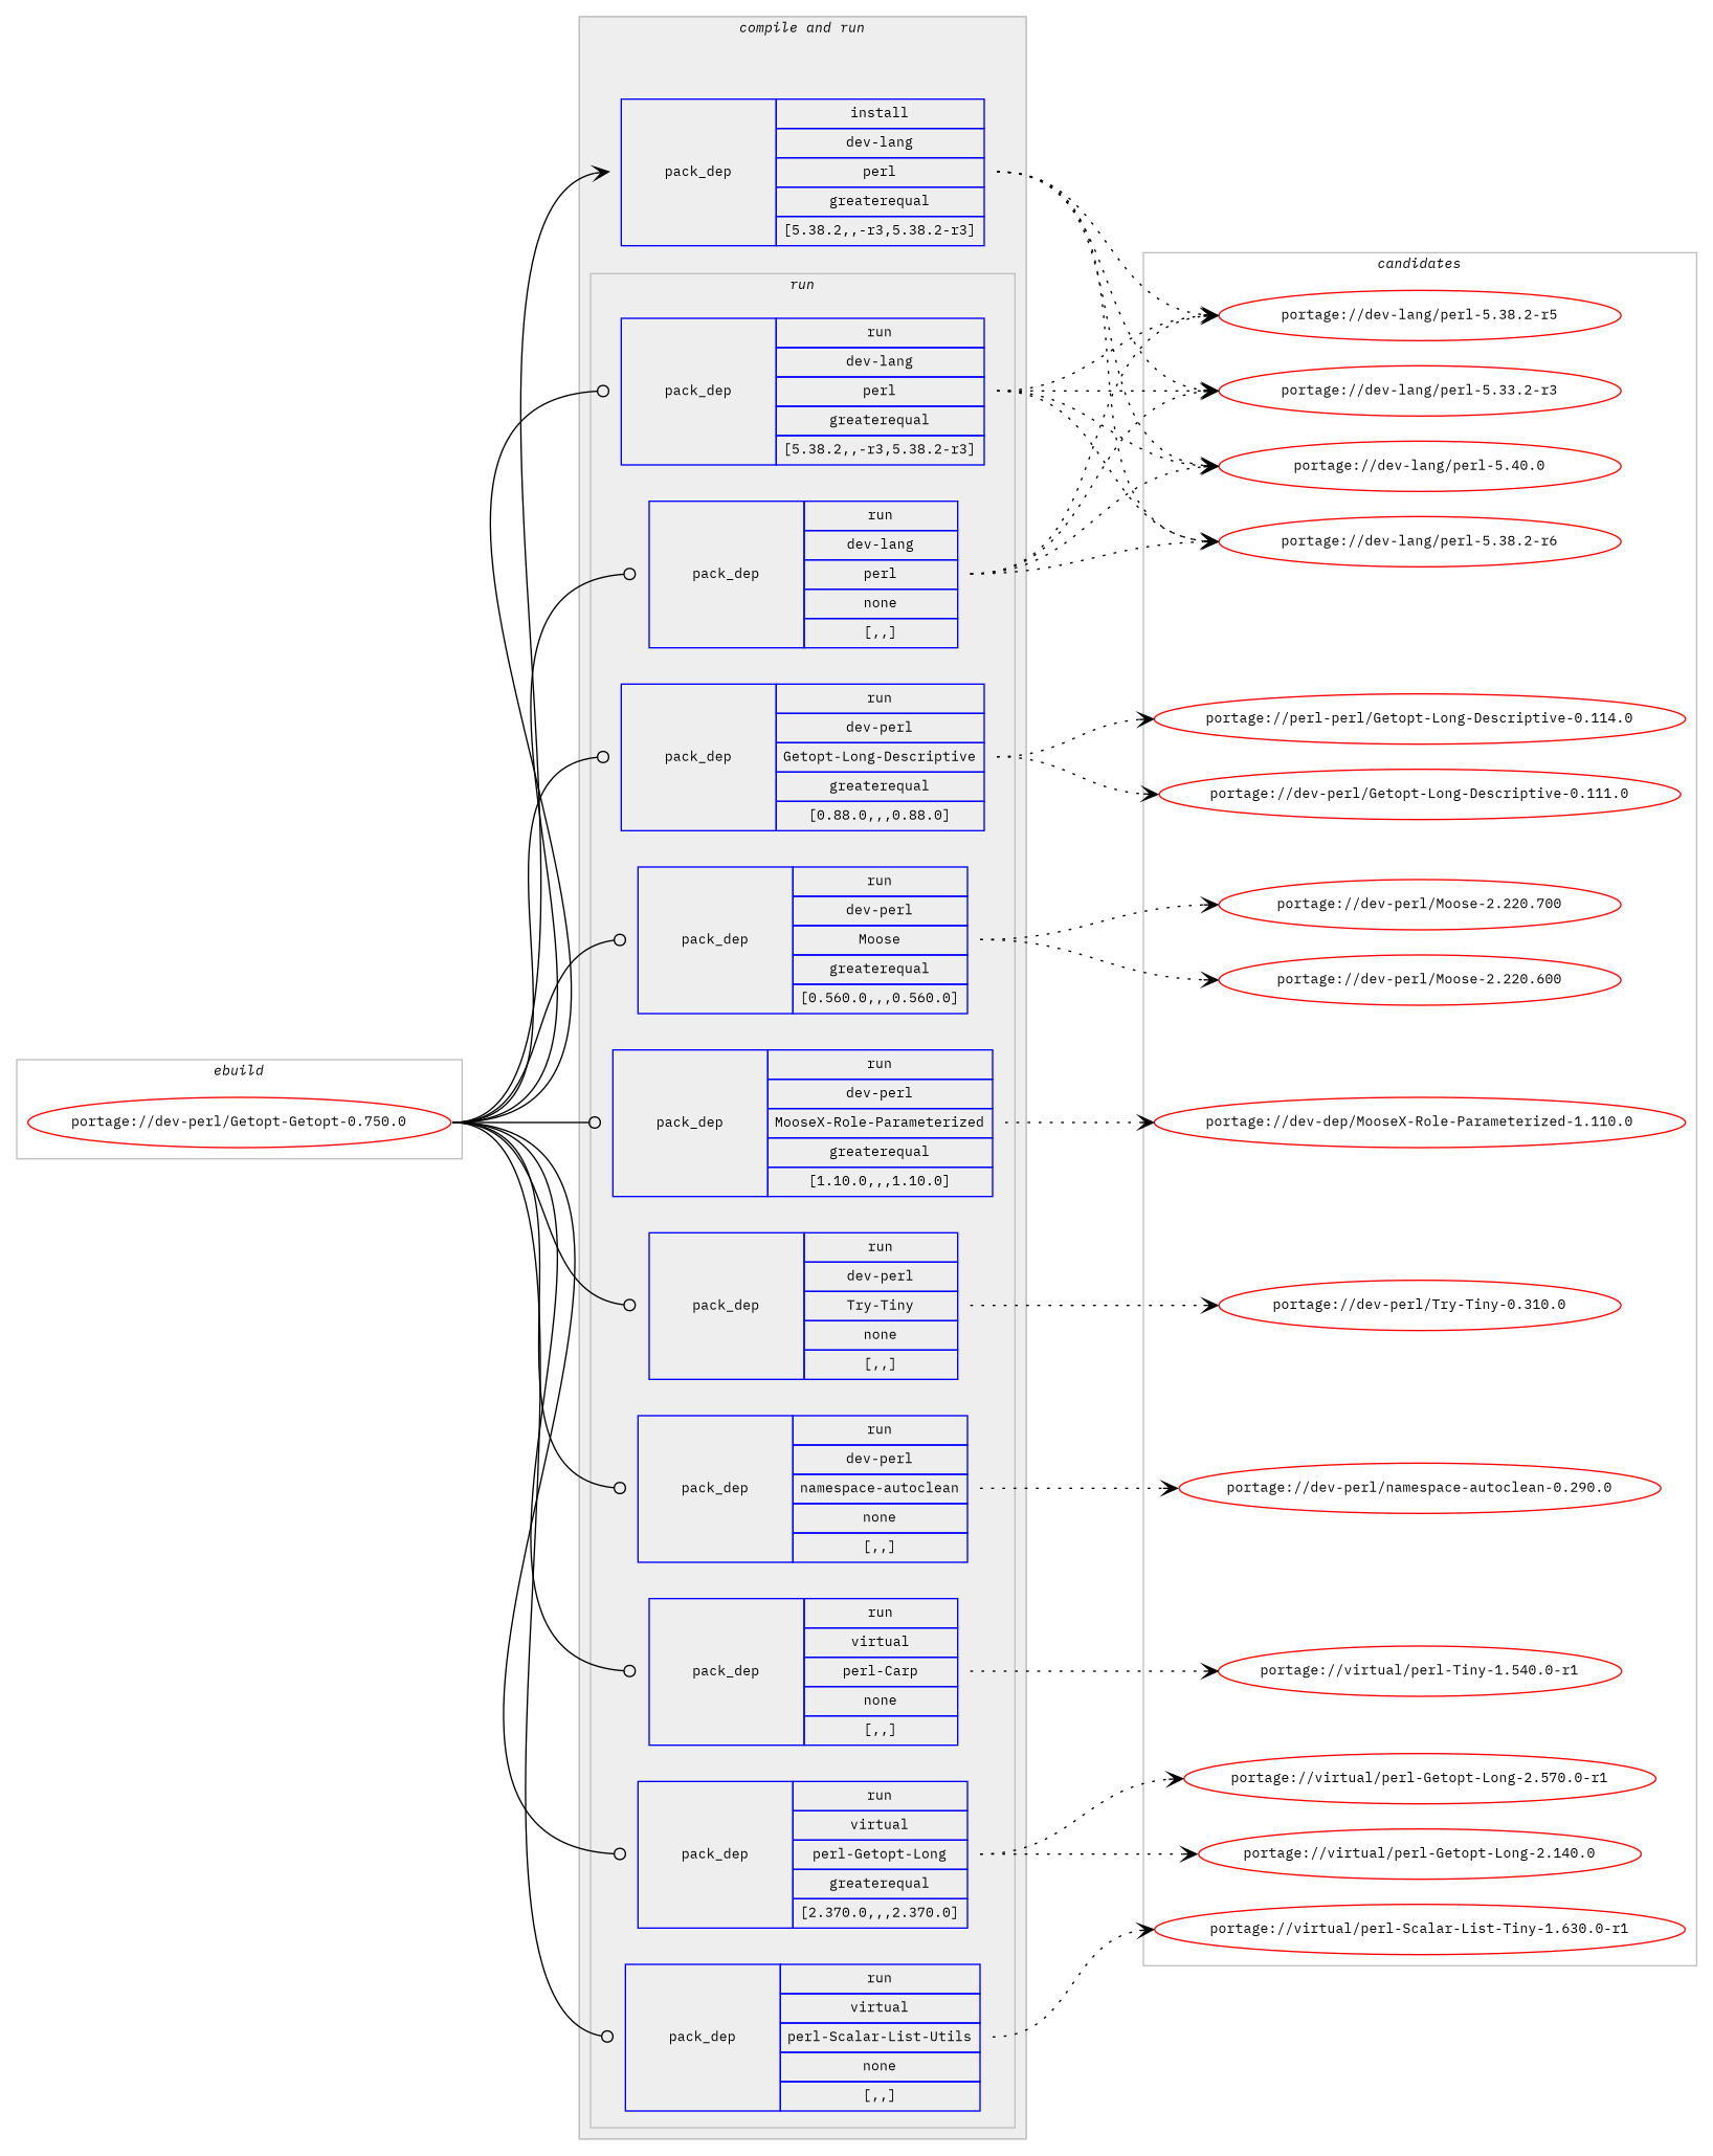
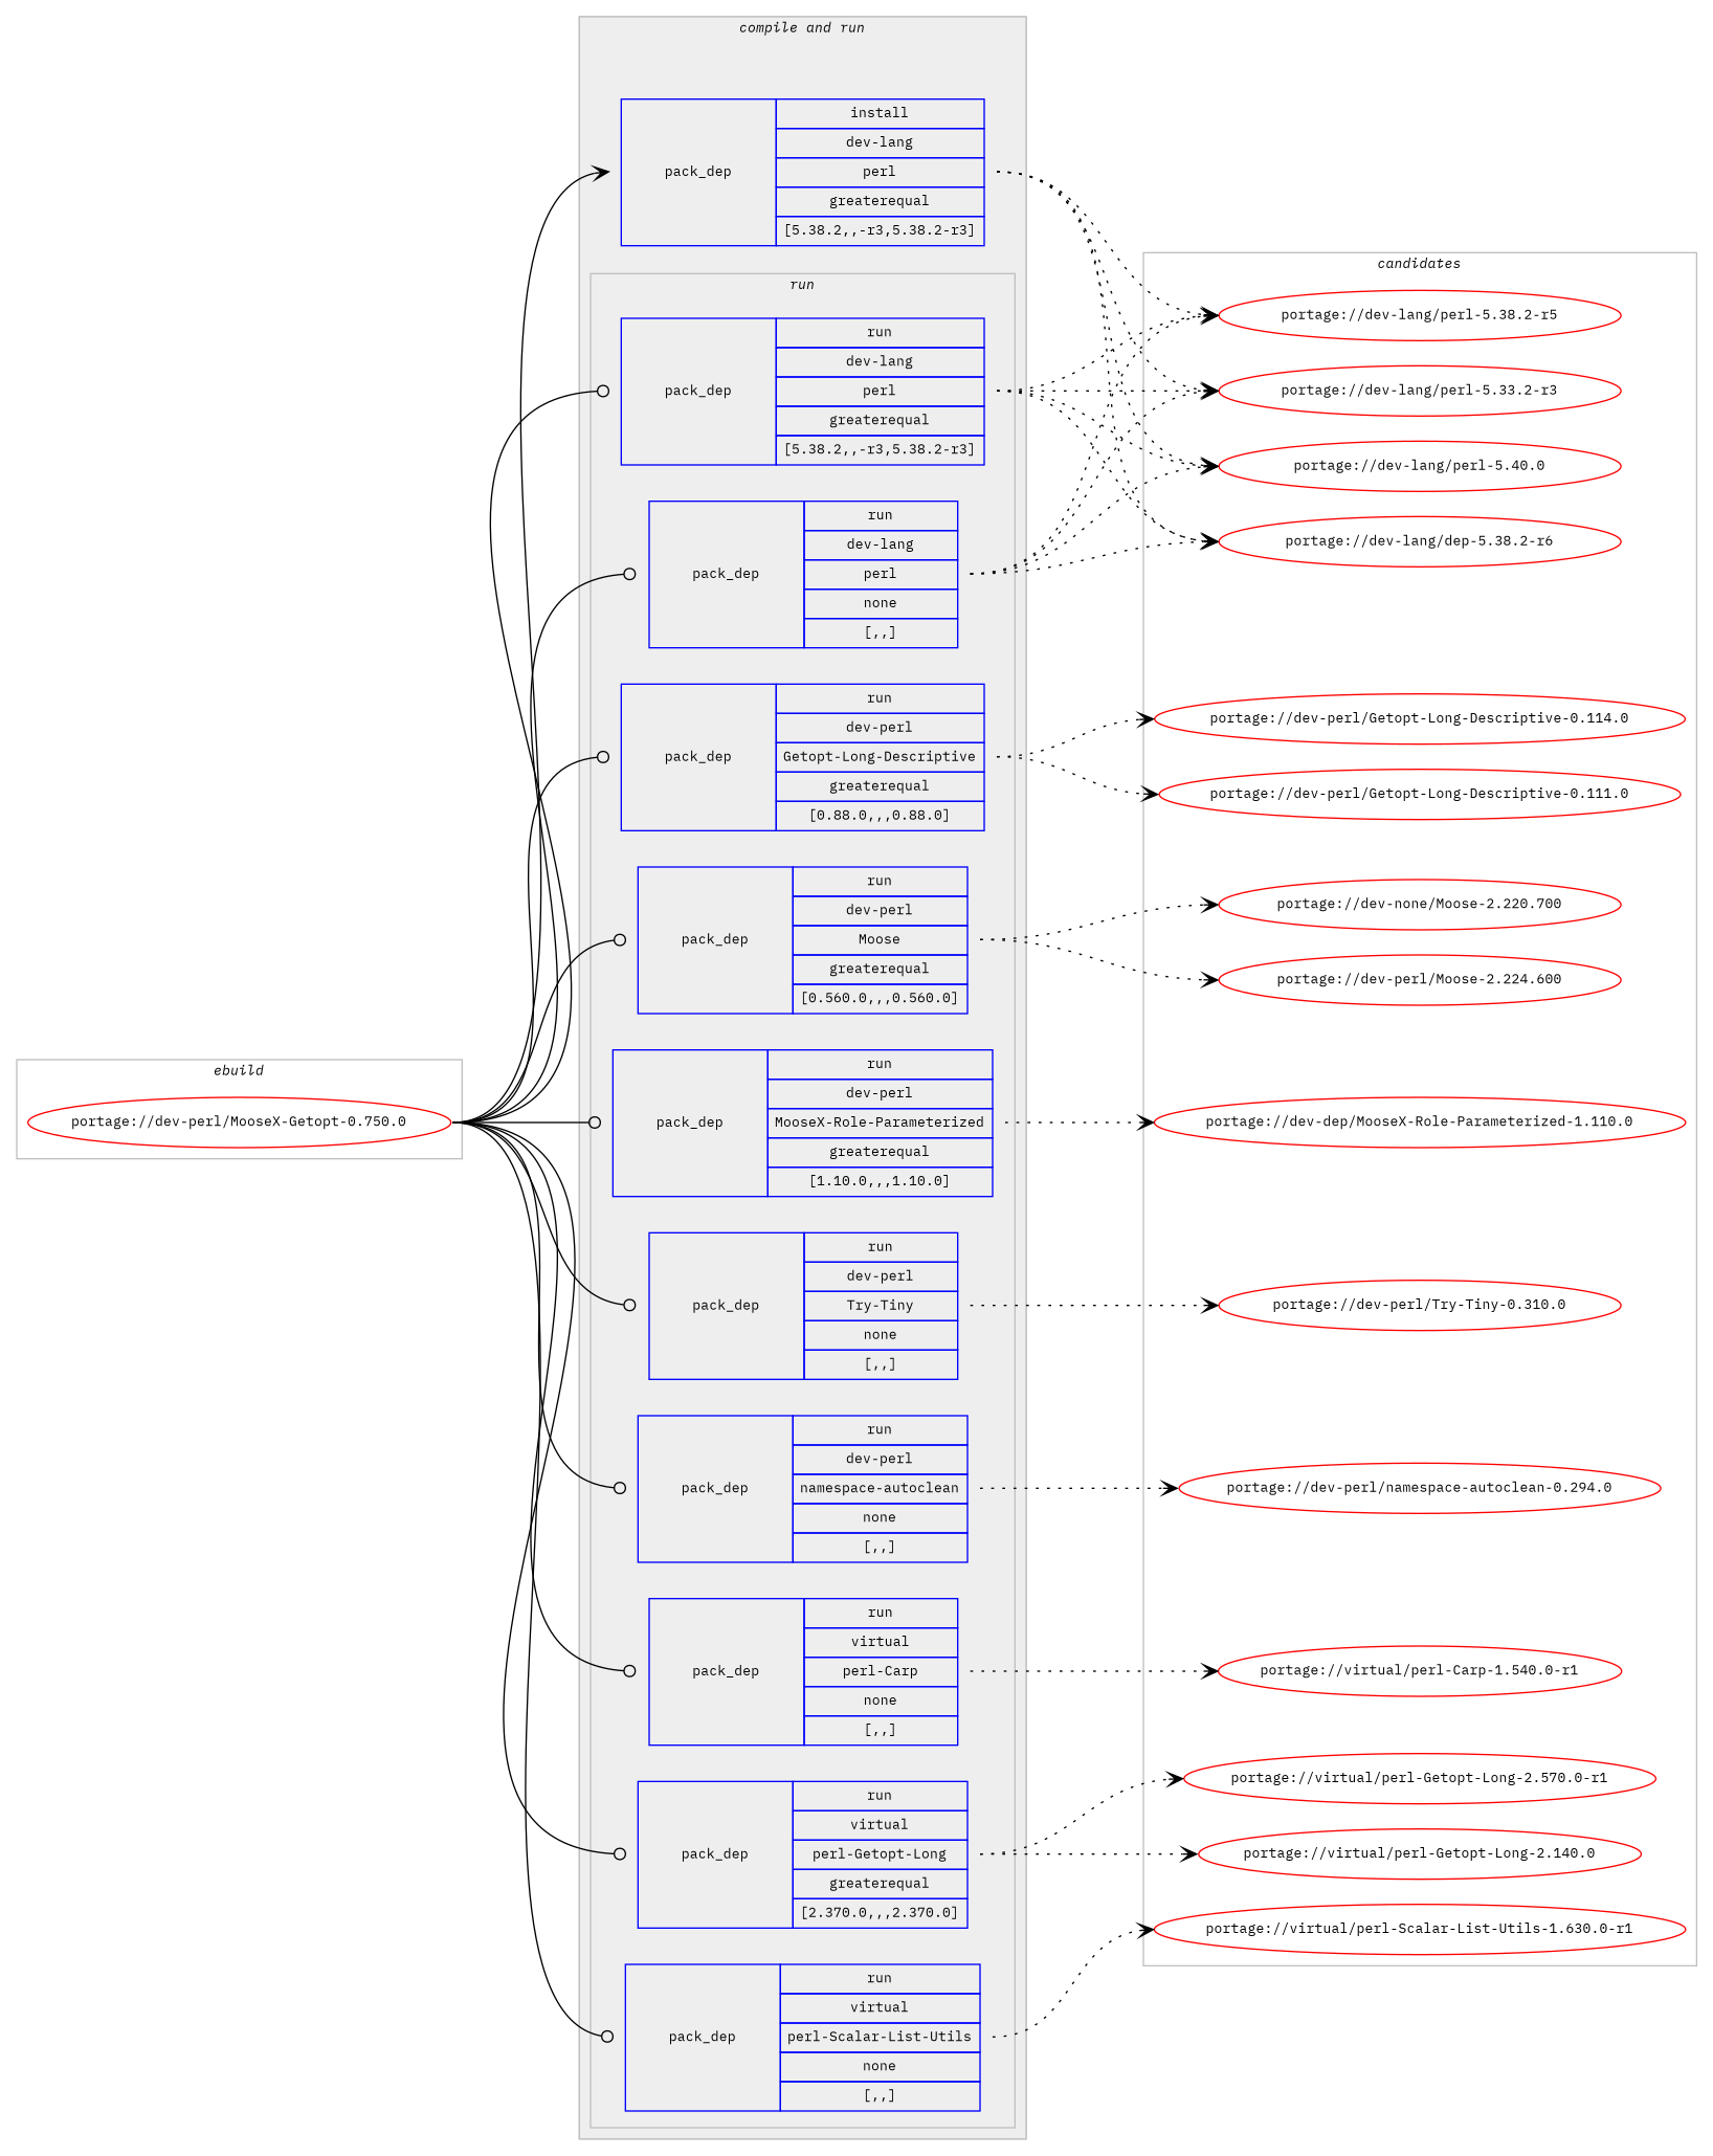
  digraph {
    compound=true
    concentrate=true
    fontname="IBM Plex Mono"
    fontsize=10
    newrank=true
    rankdir=LR
    ranksep=1.5
    node [color=red fontname="IBM Plex Mono" fontsize=10]
    edge [arrowhead=vee fontname="IBM Plex Mono" headport=w style=dotted tailport=e weight=100]
-   n1 [label="portage://dev-perl/Getopt-Getopt-0.750.0" width=4]
+   n1 [label="portage://dev-perl/MooseX-Getopt-0.750.0" width=4]
    n2 [color=blue label=<<TABLE BORDER="0" CELLBORDER="1" CELLSPACING="0" CELLPADDING="4" WIDTH="220"><TR><TD ROWSPAN="6" CELLPADDING="30">pack_dep</TD></TR><TR><TD WIDTH="110">install</TD></TR><TR><TD>dev-lang</TD></TR><TR><TD>perl</TD></TR><TR><TD>greaterequal</TD></TR><TR><TD>[5.38.2,,-r3,5.38.2-r3]</TD></TR></TABLE>> shape=none]
    n3 [color=blue label=<<TABLE BORDER="0" CELLBORDER="1" CELLSPACING="0" CELLPADDING="4" WIDTH="220"><TR><TD ROWSPAN="6" CELLPADDING="30">pack_dep</TD></TR><TR><TD WIDTH="110">run</TD></TR><TR><TD>dev-lang</TD></TR><TR><TD>perl</TD></TR><TR><TD>greaterequal</TD></TR><TR><TD>[5.38.2,,-r3,5.38.2-r3]</TD></TR></TABLE>> shape=none]
    n4 [color=blue label=<<TABLE BORDER="0" CELLBORDER="1" CELLSPACING="0" CELLPADDING="4" WIDTH="220"><TR><TD ROWSPAN="6" CELLPADDING="30">pack_dep</TD></TR><TR><TD WIDTH="110">run</TD></TR><TR><TD>dev-lang</TD></TR><TR><TD>perl</TD></TR><TR><TD>none</TD></TR><TR><TD>[,,]</TD></TR></TABLE>> shape=none]
    n5 [color=blue label=<<TABLE BORDER="0" CELLBORDER="1" CELLSPACING="0" CELLPADDING="4" WIDTH="220"><TR><TD ROWSPAN="6" CELLPADDING="30">pack_dep</TD></TR><TR><TD WIDTH="110">run</TD></TR><TR><TD>dev-perl</TD></TR><TR><TD>Getopt-Long-Descriptive</TD></TR><TR><TD>greaterequal</TD></TR><TR><TD>[0.88.0,,,0.88.0]</TD></TR></TABLE>> shape=none]
    n6 [color=blue label=<<TABLE BORDER="0" CELLBORDER="1" CELLSPACING="0" CELLPADDING="4" WIDTH="220"><TR><TD ROWSPAN="6" CELLPADDING="30">pack_dep</TD></TR><TR><TD WIDTH="110">run</TD></TR><TR><TD>dev-perl</TD></TR><TR><TD>Moose</TD></TR><TR><TD>greaterequal</TD></TR><TR><TD>[0.560.0,,,0.560.0]</TD></TR></TABLE>> shape=none]
    n7 [color=blue label=<<TABLE BORDER="0" CELLBORDER="1" CELLSPACING="0" CELLPADDING="4" WIDTH="220"><TR><TD ROWSPAN="6" CELLPADDING="30">pack_dep</TD></TR><TR><TD WIDTH="110">run</TD></TR><TR><TD>dev-perl</TD></TR><TR><TD>MooseX-Role-Parameterized</TD></TR><TR><TD>greaterequal</TD></TR><TR><TD>[1.10.0,,,1.10.0]</TD></TR></TABLE>> shape=none]
    n8 [color=blue label=<<TABLE BORDER="0" CELLBORDER="1" CELLSPACING="0" CELLPADDING="4" WIDTH="220"><TR><TD ROWSPAN="6" CELLPADDING="30">pack_dep</TD></TR><TR><TD WIDTH="110">run</TD></TR><TR><TD>dev-perl</TD></TR><TR><TD>Try-Tiny</TD></TR><TR><TD>none</TD></TR><TR><TD>[,,]</TD></TR></TABLE>> shape=none]
    n9 [color=blue label=<<TABLE BORDER="0" CELLBORDER="1" CELLSPACING="0" CELLPADDING="4" WIDTH="220"><TR><TD ROWSPAN="6" CELLPADDING="30">pack_dep</TD></TR><TR><TD WIDTH="110">run</TD></TR><TR><TD>dev-perl</TD></TR><TR><TD>namespace-autoclean</TD></TR><TR><TD>none</TD></TR><TR><TD>[,,]</TD></TR></TABLE>> shape=none]
    n10 [color=blue label=<<TABLE BORDER="0" CELLBORDER="1" CELLSPACING="0" CELLPADDING="4" WIDTH="220"><TR><TD ROWSPAN="6" CELLPADDING="30">pack_dep</TD></TR><TR><TD WIDTH="110">run</TD></TR><TR><TD>virtual</TD></TR><TR><TD>perl-Carp</TD></TR><TR><TD>none</TD></TR><TR><TD>[,,]</TD></TR></TABLE>> shape=none]
    n11 [color=blue label=<<TABLE BORDER="0" CELLBORDER="1" CELLSPACING="0" CELLPADDING="4" WIDTH="220"><TR><TD ROWSPAN="6" CELLPADDING="30">pack_dep</TD></TR><TR><TD WIDTH="110">run</TD></TR><TR><TD>virtual</TD></TR><TR><TD>perl-Getopt-Long</TD></TR><TR><TD>greaterequal</TD></TR><TR><TD>[2.370.0,,,2.370.0]</TD></TR></TABLE>> shape=none]
    n12 [color=blue label=<<TABLE BORDER="0" CELLBORDER="1" CELLSPACING="0" CELLPADDING="4" WIDTH="220"><TR><TD ROWSPAN="6" CELLPADDING="30">pack_dep</TD></TR><TR><TD WIDTH="110">run</TD></TR><TR><TD>virtual</TD></TR><TR><TD>perl-Scalar-List-Utils</TD></TR><TR><TD>none</TD></TR><TR><TD>[,,]</TD></TR></TABLE>> shape=none]
    n13 [label="portage://dev-lang/perl-5.40.0" width=4]
-   n14 [label="portage://dev-lang/perl-5.38.2-r6" width=4]
+   n14 [label="portage://dev-lang/dep-5.38.2-r6" width=4]
    n15 [label="portage://dev-lang/perl-5.38.2-r5" width=4]
    n16 [label="portage://dev-lang/perl-5.33.2-r3" width=4]
-   n17 [label="portage://perl-perl/Getopt-Long-Descriptive-0.114.0" width=4]
+   n17 [label="portage://dev-perl/Getopt-Long-Descriptive-0.114.0" width=4]
    n18 [label="portage://dev-perl/Getopt-Long-Descriptive-0.111.0" width=4]
-   n19 [label="portage://dev-perl/Moose-2.220.700" width=4]
-   n20 [label="portage://dev-perl/Moose-2.220.600" width=4]
+   n19 [label="portage://dev-none/Moose-2.220.700" width=4]
+   n20 [label="portage://dev-perl/Moose-2.224.600" width=4]
    n21 [label="portage://dev-dep/MooseX-Role-Parameterized-1.110.0" width=4]
    n22 [label="portage://dev-perl/Try-Tiny-0.310.0" width=4]
-   n23 [label="portage://dev-perl/namespace-autoclean-0.290.0" width=4]
-   n24 [label="portage://virtual/perl-Tiny-1.540.0-r1" width=4]
+   n23 [label="portage://dev-perl/namespace-autoclean-0.294.0" width=4]
+   n24 [label="portage://virtual/perl-Carp-1.540.0-r1" width=4]
    n25 [label="portage://virtual/perl-Getopt-Long-2.570.0-r1" width=4]
    n26 [label="portage://virtual/perl-Getopt-Long-2.140.0" width=4]
-   n27 [label="portage://virtual/perl-Scalar-List-Tiny-1.630.0-r1" width=4]
+   n27 [label="portage://virtual/perl-Scalar-List-Utils-1.630.0-r1" width=4]
    subgraph cluster_1 {
      color=gray
      label=<<i>ebuild</i>>
      rank=same
      n1
    }
    subgraph cluster_2 {
      color=gray
      label=<<i>dependencies</i>>
      subgraph cluster_3 {
        color=gray
        fillcolor="#eeeeee"
        label=<<i>compile</i>>
        style=filled
        subgraph sub_4 {
          color=gray
          fillcolor="#eeeeee"
          label=<<i>compile</i>>
          style=filled
          n2
        }
      }
      subgraph cluster_5 {
        color=gray
        fillcolor="#eeeeee"
        label=<<i>compile and run</i>>
        style=filled
      }
      subgraph cluster_6 {
        color=gray
        fillcolor="#eeeeee"
        label=<<i>run</i>>
        style=filled
        subgraph sub_7 {
          color=gray
          fillcolor="#eeeeee"
          label=<<i>run</i>>
          style=filled
          n3
        }
        subgraph sub_8 {
          color=gray
          fillcolor="#eeeeee"
          label=<<i>run</i>>
          style=filled
          n4
        }
        subgraph sub_9 {
          color=gray
          fillcolor="#eeeeee"
          label=<<i>run</i>>
          style=filled
          n5
        }
        subgraph sub_10 {
          color=gray
          fillcolor="#eeeeee"
          label=<<i>run</i>>
          style=filled
          n6
        }
        subgraph sub_11 {
          color=gray
          fillcolor="#eeeeee"
          label=<<i>run</i>>
          style=filled
          n7
        }
        subgraph sub_12 {
          color=gray
          fillcolor="#eeeeee"
          label=<<i>run</i>>
          style=filled
          n8
        }
        subgraph sub_13 {
          color=gray
          fillcolor="#eeeeee"
          label=<<i>run</i>>
          style=filled
          n9
        }
        subgraph sub_14 {
          color=gray
          fillcolor="#eeeeee"
          label=<<i>run</i>>
          style=filled
          n10
        }
        subgraph sub_15 {
          color=gray
          fillcolor="#eeeeee"
          label=<<i>run</i>>
          style=filled
          n11
        }
        subgraph sub_16 {
          color=gray
          fillcolor="#eeeeee"
          label=<<i>run</i>>
          style=filled
          n12
        }
      }
    }
    subgraph cluster_17 {
      color=gray
      label=<<i>candidates</i>>
      rank=same
      subgraph sub_18 {
        color=black
        label=<<i>candidates</i>>
        nodesep=1
        rank=same
        n13
        n14
        n15
        n16
      }
      subgraph sub_19 {
        color=black
        label=<<i>candidates</i>>
        nodesep=1
        rank=same
        n13
        n14
        n15
        n16
      }
      subgraph sub_20 {
        color=black
        label=<<i>candidates</i>>
        nodesep=1
        rank=same
        n13
        n14
        n15
        n16
      }
      subgraph sub_21 {
        color=black
        label=<<i>candidates</i>>
        nodesep=1
        rank=same
        n17
        n18
      }
      subgraph sub_22 {
        color=black
        label=<<i>candidates</i>>
        nodesep=1
        rank=same
        n19
        n20
      }
      subgraph sub_23 {
        color=black
        label=<<i>candidates</i>>
        nodesep=1
        rank=same
        n21
      }
      subgraph sub_24 {
        color=black
        label=<<i>candidates</i>>
        nodesep=1
        rank=same
        n22
      }
      subgraph sub_25 {
        color=black
        label=<<i>candidates</i>>
        nodesep=1
        rank=same
        n23
      }
      subgraph sub_26 {
        color=black
        label=<<i>candidates</i>>
        nodesep=1
        rank=same
        n24
      }
      subgraph sub_27 {
        color=black
        label=<<i>candidates</i>>
        nodesep=1
        rank=same
        n25
        n26
      }
      subgraph sub_28 {
        color=black
        label=<<i>candidates</i>>
        nodesep=1
        rank=same
        n27
      }
    }
    n1 -> n2 [style=solid weight=20]
    n1 -> n3 [arrowhead=odot style=solid weight=20]
    n1 -> n4 [arrowhead=odot style=solid weight=20]
    n1 -> n5 [arrowhead=odot style=solid weight=20]
    n1 -> n6 [arrowhead=odot style=solid weight=20]
    n1 -> n7 [arrowhead=odot style=solid weight=20]
    n1 -> n8 [arrowhead=odot style=solid weight=20]
    n1 -> n9 [arrowhead=odot style=solid weight=20]
    n1 -> n10 [arrowhead=odot style=solid weight=20]
    n1 -> n11 [arrowhead=odot style=solid weight=20]
    n1 -> n12 [arrowhead=odot style=solid weight=20]
    n2 -> n13
    n2 -> n14
    n2 -> n15
    n2 -> n16
    n3 -> n13
    n3 -> n14
    n3 -> n15
    n3 -> n16
    n4 -> n13
    n4 -> n14
    n4 -> n15
    n4 -> n16
    n5 -> n17
    n5 -> n18
    n6 -> n19
    n6 -> n20
    n7 -> n21
    n8 -> n22
    n9 -> n23
    n10 -> n24
    n11 -> n25
    n11 -> n26
    n12 -> n27
  }
